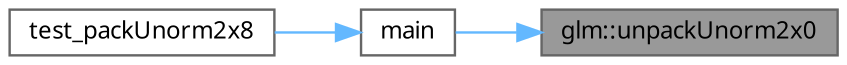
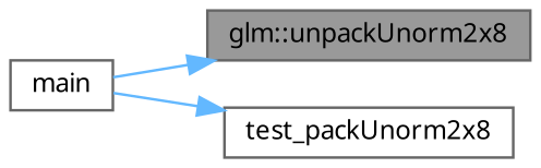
  digraph {
    fontname="Noto Sans"
    rankdir=RL
    node [color=grey40 fillcolor=white fontname="Noto Sans" fontsize=10 shape=box style=filled]
    edge [color=steelblue1 dir=back fontname="Noto Sans" fontsize=10 labelfontname=Helvetica labelfontsize=10 style=solid]
-   n1 [color=gray40 fillcolor=grey60 fontcolor=black height=0.2 label="glm::unpackUnorm2x0" width=0.4]
+   n1 [color=gray40 fillcolor=grey60 fontcolor=black height=0.2 label="glm::unpackUnorm2x8" width=0.4]
    n2 [height=0.2 label=main width=0.4]
    n3 [height=0.2 label=test_packUnorm2x8 width=0.4]
    n1 -> n2
-   n2 -> n3
+   n3 -> n2
  }
